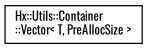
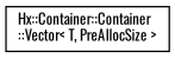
  digraph {
    rankdir=LR
    fontname=Oswald
-   n1 [color=black fillcolor=white fontname=Oswald fontsize=10 height=0.2 label="Hx::Utils::Container\l::Vector\< T, PreAllocSize \>" shape=record style=filled width=0.4]
+   n1 [color=black fillcolor=white fontname=Oswald fontsize=10 height=0.2 label="Hx::Container::Container\l::Vector\< T, PreAllocSize \>" shape=record style=filled width=0.4]
  }
